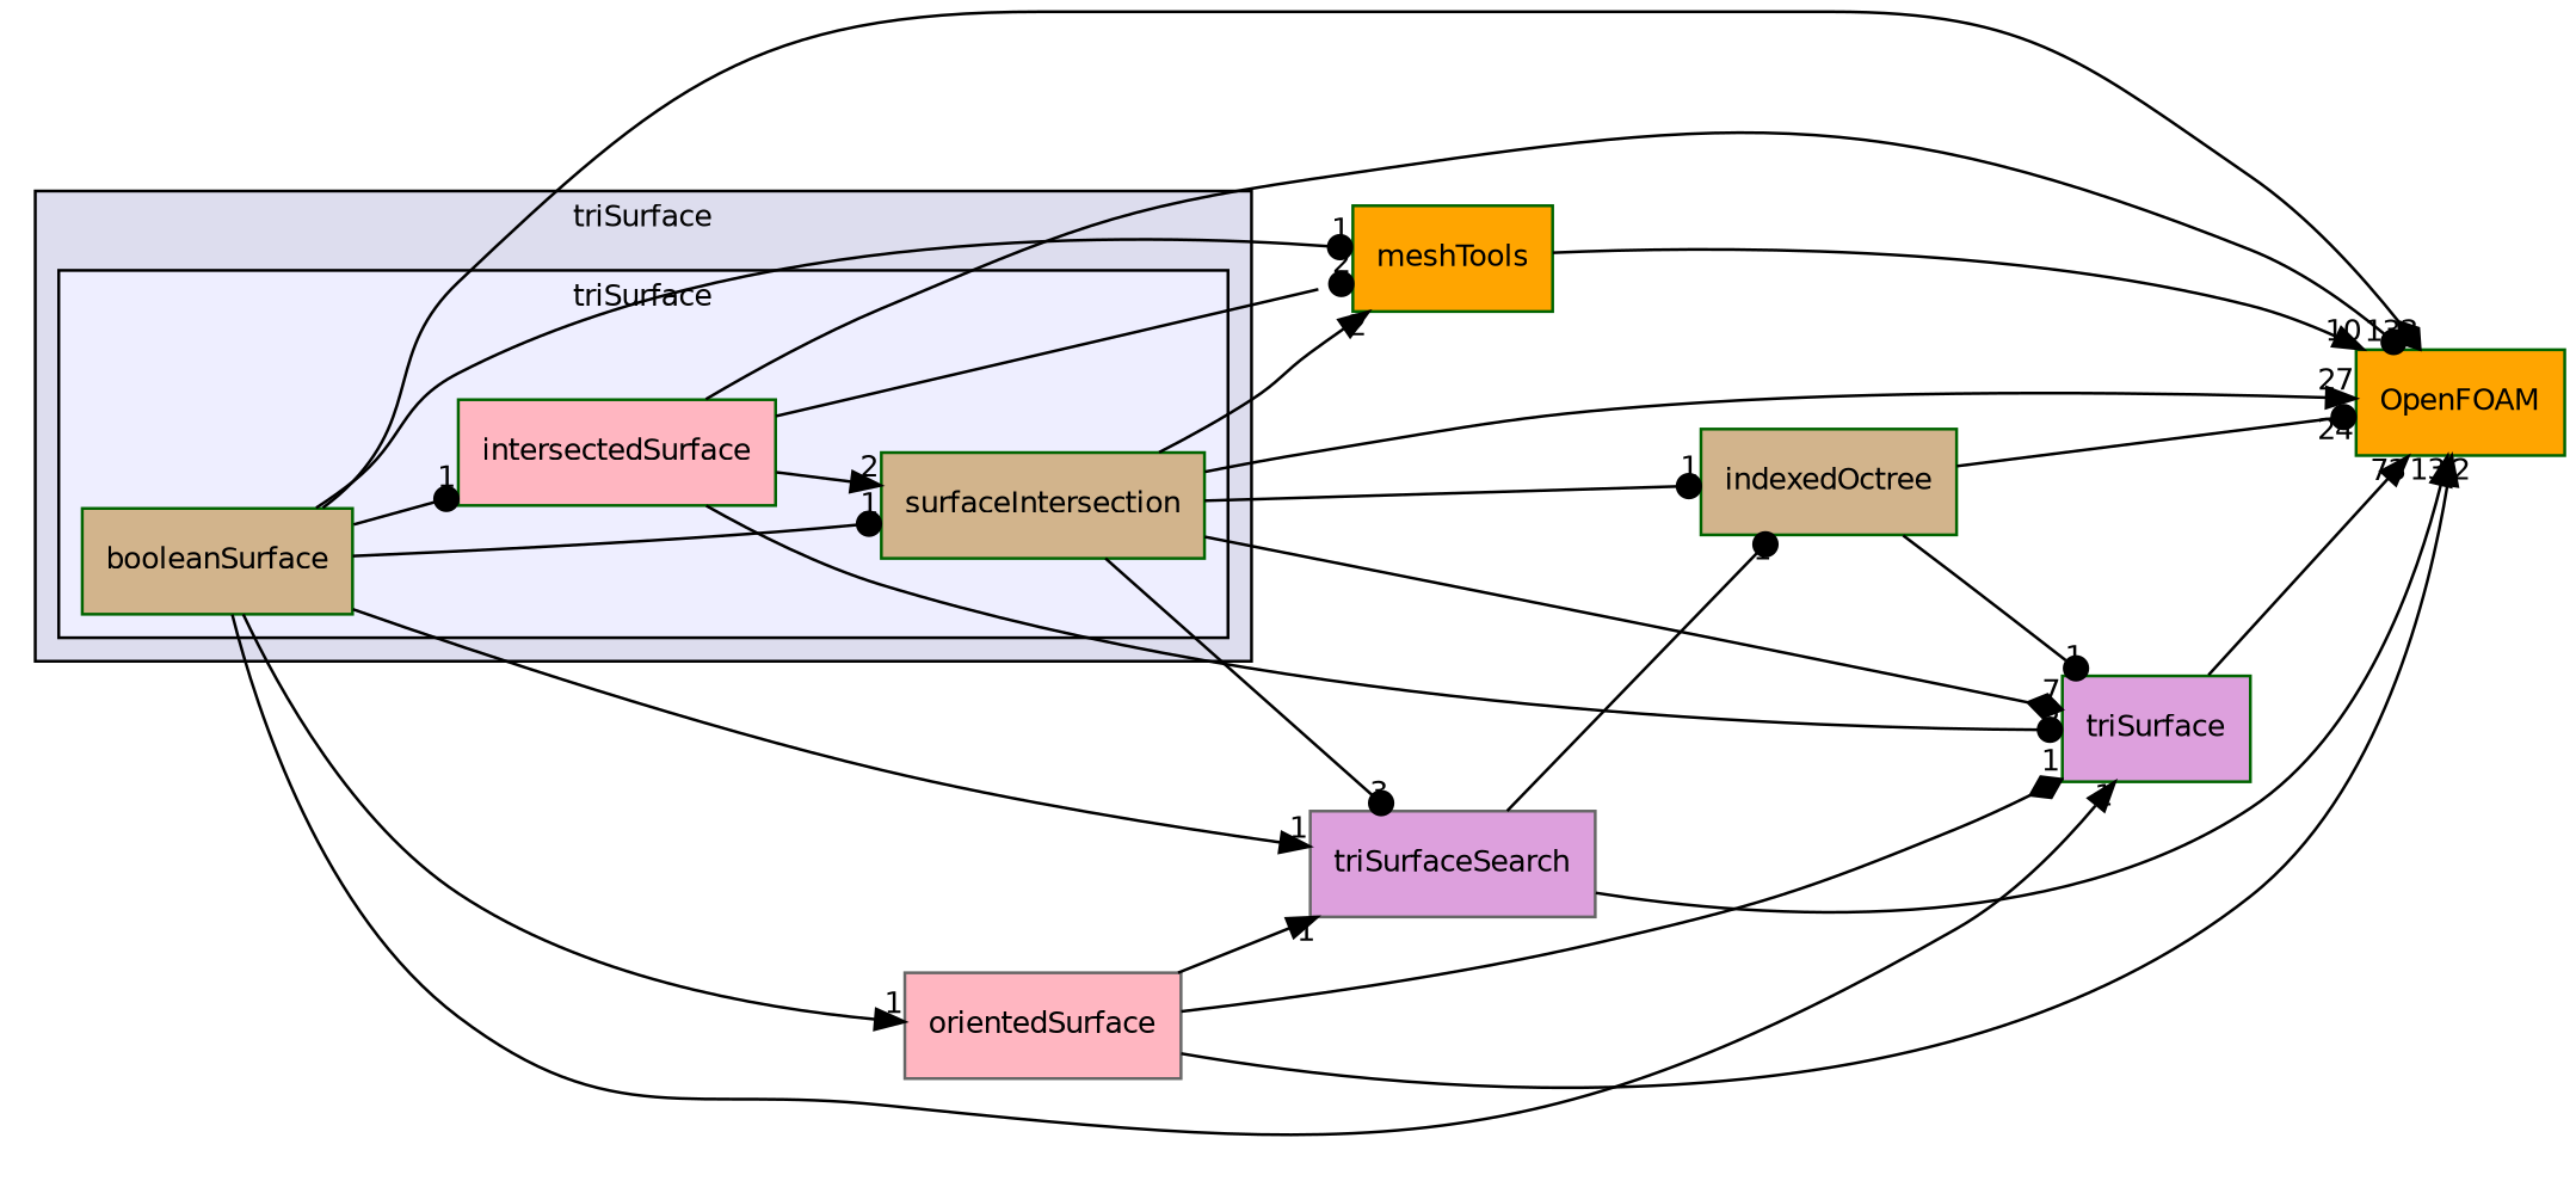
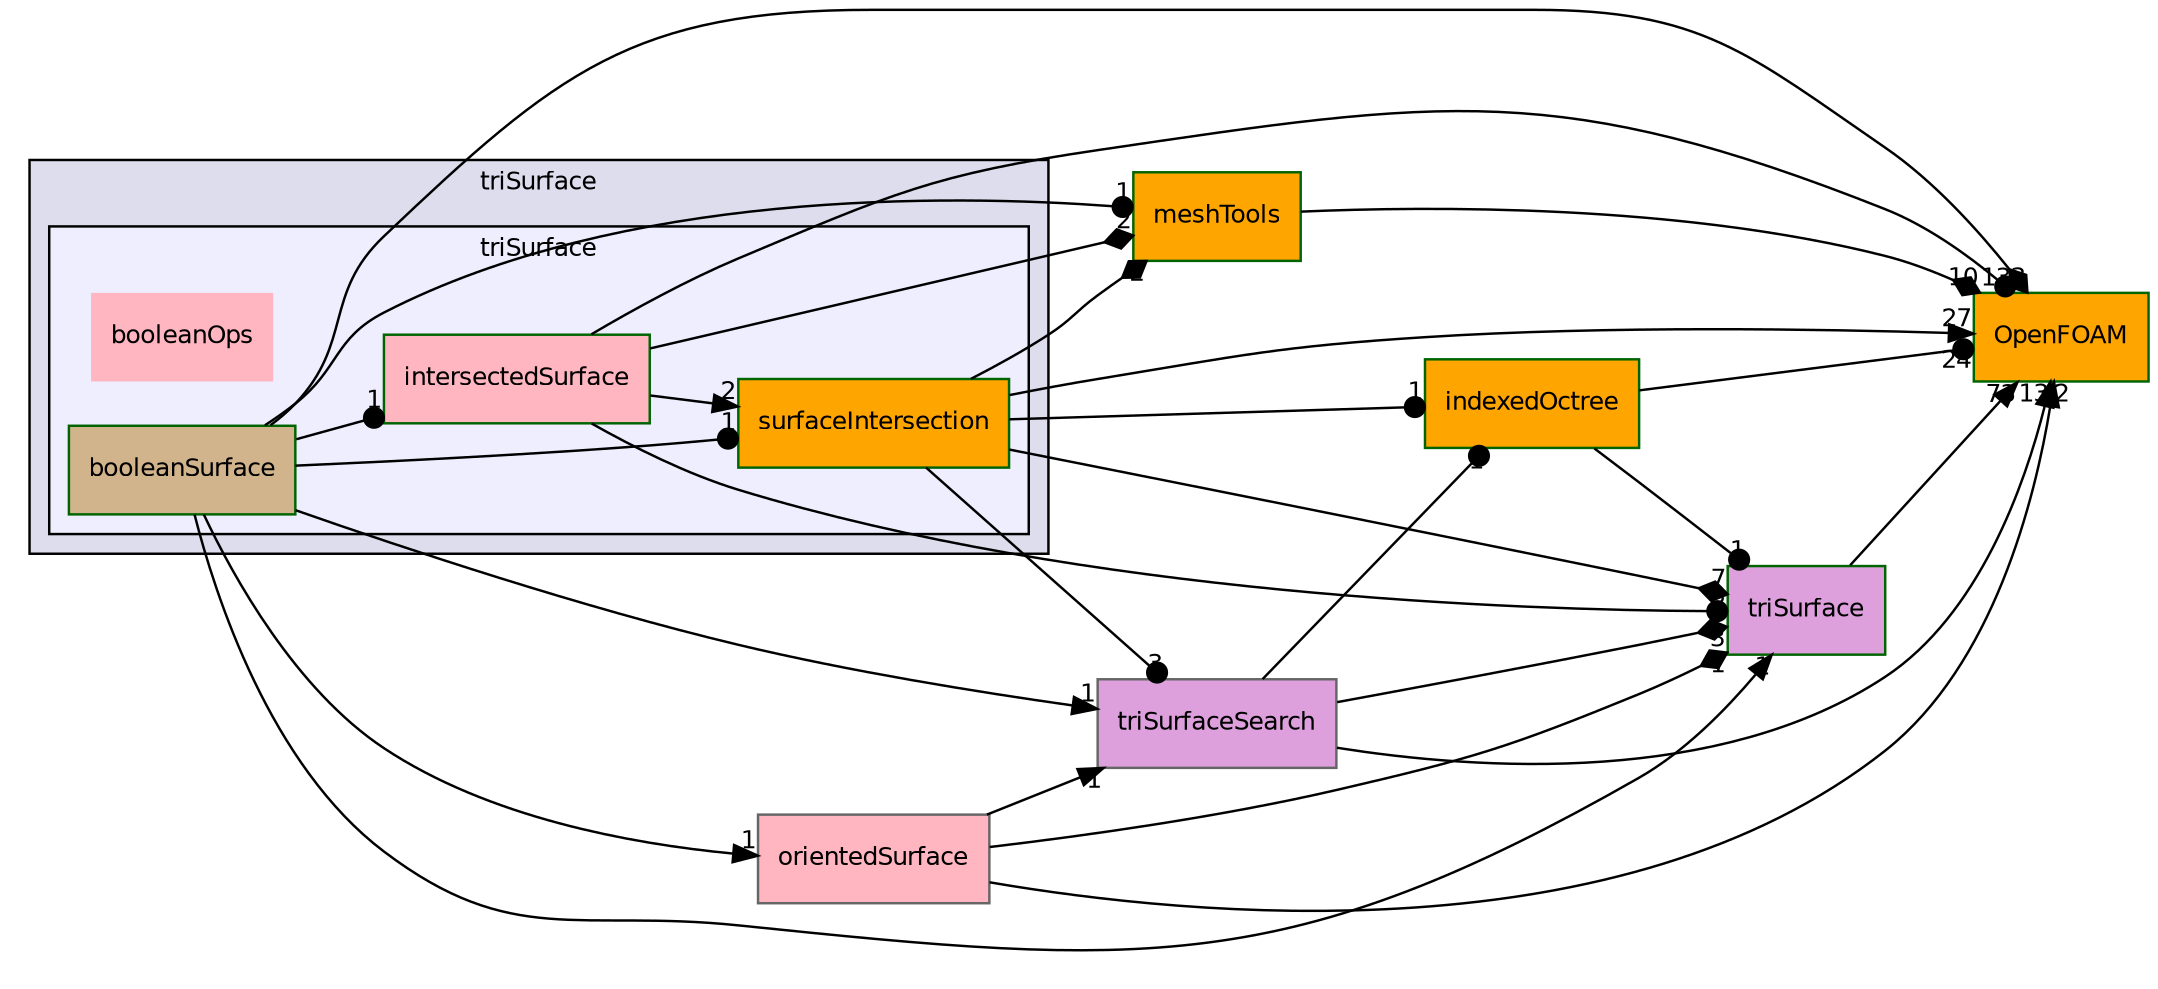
  digraph {
    compound=true
    rankdir=LR
    node [color=darkgreen fillcolor=lightpink fontname=Helvetica fontsize=10 shape=box style=filled]
    edge [arrowhead=normal headlabel=1 labeldistance=1.5 labelfontname=Helvetica labelfontsize=10]
+   n1 [label=booleanOps shape=plaintext]
    n2 [fillcolor=tan label=booleanSurface]
    n3 [label=intersectedSurface]
-   n4 [fillcolor=tan label=surfaceIntersection]
+   n4 [fillcolor=orange label=surfaceIntersection]
    n5 [color=gray40 label=orientedSurface]
    n6 [fillcolor=plum label=triSurface]
    n7 [color=gray40 fillcolor=plum label=triSurfaceSearch]
    n8 [fillcolor=orange label=OpenFOAM]
    n9 [fillcolor=orange label=meshTools]
-   n10 [fillcolor=tan label=indexedOctree]
+   n10 [fillcolor=orange label=indexedOctree]
    subgraph cluster_1 {
      bgcolor="#ddddee"
      fontname=Helvetica
      fontsize=10
      label=triSurface
      pencolor=black
      subgraph cluster_2 {
        bgcolor="#eeeeff"
        fontname=Helvetica
        fontsize=10
        label=triSurface
        pencolor=black
+       n1
        n2
        n3
        n4
      }
    }
    n2 -> n3 [arrowhead=dot]
    n2 -> n4 [arrowhead=dot]
    n2 -> n5
    n2 -> n6
    n2 -> n7
    n2 -> n8 [arrowhead=diamond headlabel=3]
    n2 -> n9 [arrowhead=dot]
    n3 -> n4 [headlabel=2]
    n3 -> n6 [arrowhead=dot headlabel=3]
    n3 -> n8 [arrowhead=dot headlabel=13]
-   n3 -> n9 [arrowhead=dot headlabel=2]
+   n3 -> n9 [arrowhead=diamond headlabel=2]
    n4 -> n6 [arrowhead=diamond headlabel=7]
    n4 -> n7 [arrowhead=dot headlabel=3]
    n4 -> n8 [headlabel=27]
-   n4 -> n9 [headlabel=2]
+   n4 -> n9 [arrowhead=diamond headlabel=2]
    n4 -> n10 [arrowhead=dot]
    n5 -> n6 [arrowhead=diamond]
    n5 -> n7
    n5 -> n8 [headlabel=2]
    n6 -> n8 [headlabel=73]
+   n7 -> n6 [arrowhead=diamond headlabel=3]
    n7 -> n8 [headlabel=13]
    n7 -> n10 [arrowhead=dot]
-   n9 -> n8 [headlabel=10]
+   n9 -> n8 [arrowhead=diamond headlabel=10]
    n10 -> n6 [arrowhead=dot]
    n10 -> n8 [arrowhead=dot headlabel=24]
  }
